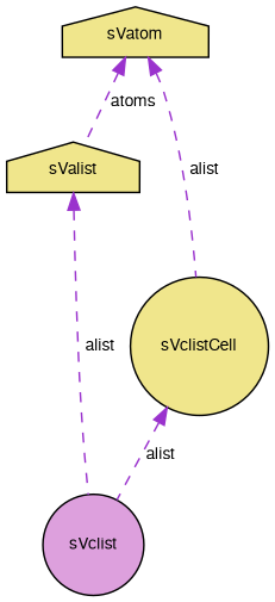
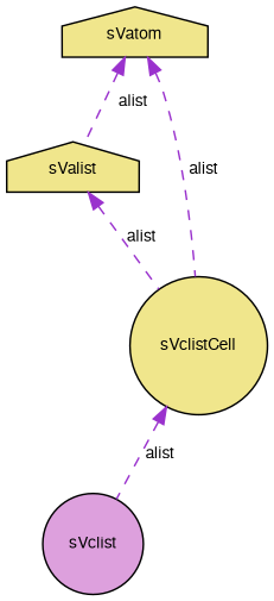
  digraph {
    node [color=black fillcolor=khaki fontname=FreeSans fontsize=10 shape=circle style=filled]
    edge [color=darkorchid3 dir=back fontname=FreeSans fontsize=10 labelfontname=FreeSans labelfontsize=10 style=dashed]
    n1 [fillcolor=plum fontcolor=black height=0.2 label=sVclist width=0.4]
    n2 [height=0.2 label=sValist shape=house width=0.4]
    n3 [height=0.2 label=sVatom shape=house width=0.4]
    n4 [height=0.2 label=sVclistCell width=0.4]
-   n2 -> n1 [label=" alist"]
-   n3 -> n2 [label=" atoms"]
+   n2 -> n4 [label=" alist"]
+   n3 -> n2 [label=" alist"]
    n3 -> n4 [label=" alist"]
    n4 -> n1 [label=" alist"]
  }
